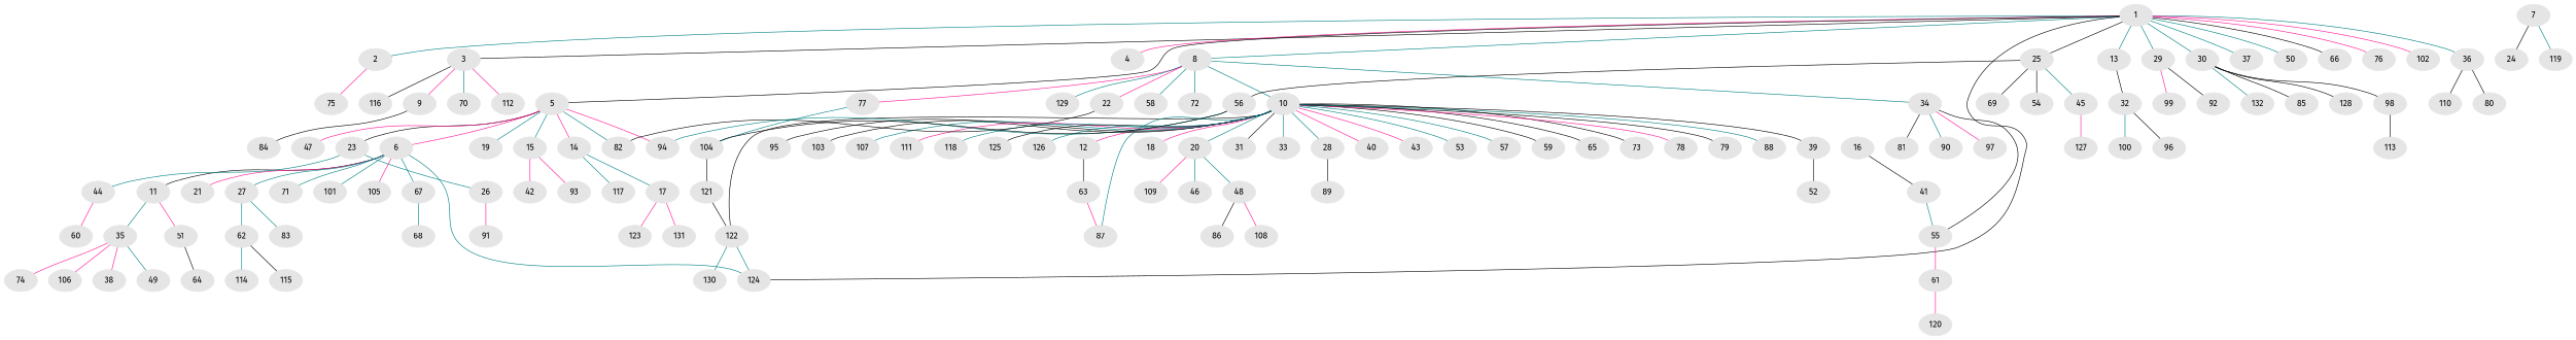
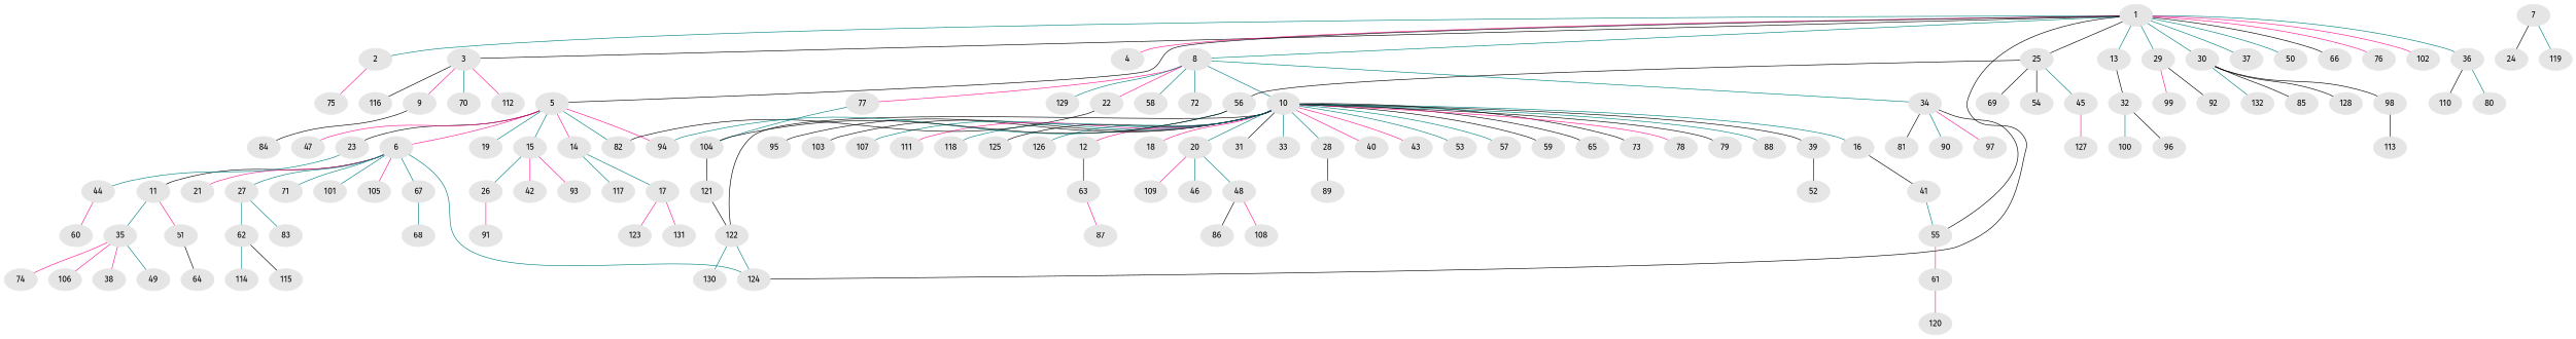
  graph {
    fontname="Fira Sans"
    node [color=gray90 fontname="Fira Sans" style=filled]
    edge [color=teal fontname="Fira Sans"]
    1
    2
    3
    4
    5
    8
    13
    25
    29
    30
    36
    37
    50
    66
    76
    102
    124
    75
    9
    70
    112
    116
    6
    14
    15
    19
    23
    47
    82
    94
    10
    22
    34
    58
    72
    77
    129
    32
    45
    54
    56
    69
    92
    99
    85
    98
    128
    132
    80
    110
    84
    11
    21
    27
    67
    71
    101
    105
    17
    117
    42
    93
    26
    44
    7
    24
    119
    35
    51
    62
    83
    68
    12
    16
    18
    20
    28
    31
    33
    39
    40
    43
    53
    57
    59
    65
    73
    78
    79
    88
    95
    103
    107
    111
    118
    122
    125
    126
    55
    81
    90
    97
    104
    63
    41
    46
    48
    109
    89
    52
    130
    38
    49
    74
    106
    64
    87
    96
    100
    123
    131
    86
    108
    91
    60
    127
    114
    115
    113
    61
    120
    121
    1 -- 2
    1 -- 3 [color=black]
    1 -- 4 [color=deeppink]
    1 -- 5 [color=black]
    1 -- 8
    1 -- 13
    1 -- 25 [color=black]
    1 -- 29
    1 -- 30
    1 -- 36
    1 -- 37
    1 -- 50
    1 -- 66 [color=black]
    1 -- 76 [color=deeppink]
    1 -- 102 [color=deeppink]
    1 -- 124 [color=black]
    2 -- 75 [color=deeppink]
    3 -- 9 [color=deeppink]
    3 -- 70
    3 -- 112 [color=deeppink]
    3 -- 116 [color=black]
    5 -- 6 [color=deeppink]
    5 -- 14 [color=deeppink]
    5 -- 15
    5 -- 19
    5 -- 23 [color=black]
    5 -- 47 [color=deeppink]
    5 -- 82
    5 -- 94 [color=deeppink]
    8 -- 10
    8 -- 22 [color=deeppink]
    8 -- 34
    8 -- 58
    8 -- 72
    8 -- 77 [color=deeppink]
    8 -- 129
    13 -- 32 [color=black]
    25 -- 45
    25 -- 54 [color=black]
    25 -- 56 [color=black]
    25 -- 69 [color=black]
    29 -- 92 [color=black]
    29 -- 99 [color=deeppink]
    30 -- 85 [color=black]
    30 -- 98 [color=black]
    30 -- 128 [color=black]
    30 -- 132
-   36 -- 80 [color=black]
+   36 -- 80
    36 -- 110 [color=black]
    9 -- 84 [color=black]
    6 -- 124
    6 -- 11 [color=black]
    6 -- 21 [color=deeppink]
    6 -- 27
    6 -- 67
    6 -- 71
    6 -- 101
    6 -- 105 [color=deeppink]
    14 -- 17
    14 -- 117
    15 -- 42 [color=deeppink]
    15 -- 93 [color=deeppink]
-   23 -- 26
+   15 -- 26
    23 -- 44
    10 -- 12 [color=deeppink]
-   10 -- 87
+   10 -- 16
    10 -- 18 [color=deeppink]
    10 -- 20
    10 -- 28
    10 -- 31 [color=black]
    10 -- 33
    10 -- 39 [color=black]
    10 -- 40 [color=deeppink]
    10 -- 43 [color=deeppink]
    10 -- 53
    10 -- 57
    10 -- 59 [color=black]
    10 -- 65 [color=black]
    10 -- 73 [color=black]
    10 -- 78 [color=deeppink]
    10 -- 79 [color=black]
    10 -- 88
    10 -- 95 [color=black]
    10 -- 103 [color=black]
    10 -- 107
    10 -- 111 [color=deeppink]
    10 -- 118
    10 -- 122 [color=black]
    10 -- 125 [color=black]
    10 -- 126
    22 -- 82 [color=black]
    34 -- 55 [color=black]
    34 -- 81 [color=black]
    34 -- 90
    34 -- 97 [color=deeppink]
    77 -- 104
    32 -- 96 [color=black]
    32 -- 100
    45 -- 127 [color=deeppink]
    56 -- 94
    56 -- 104 [color=black]
    98 -- 113 [color=black]
    11 -- 35
    11 -- 51 [color=deeppink]
    27 -- 62
    27 -- 83
    67 -- 68
    17 -- 123 [color=deeppink]
    17 -- 131 [color=deeppink]
    26 -- 91 [color=deeppink]
    44 -- 60 [color=deeppink]
    7 -- 24 [color=black]
    7 -- 119
    35 -- 38 [color=deeppink]
    35 -- 49
    35 -- 74 [color=deeppink]
    35 -- 106 [color=deeppink]
    51 -- 64 [color=black]
    62 -- 114
    62 -- 115 [color=black]
    12 -- 63 [color=black]
    16 -- 41 [color=black]
    20 -- 46
    20 -- 48
    20 -- 109 [color=deeppink]
    28 -- 89 [color=black]
    39 -- 52 [color=black]
    122 -- 124
    122 -- 130
    55 -- 61 [color=deeppink]
    104 -- 121 [color=black]
    63 -- 87 [color=deeppink]
    41 -- 55
    48 -- 86 [color=black]
    48 -- 108 [color=deeppink]
    61 -- 120 [color=deeppink]
    121 -- 122 [color=black]
  }
